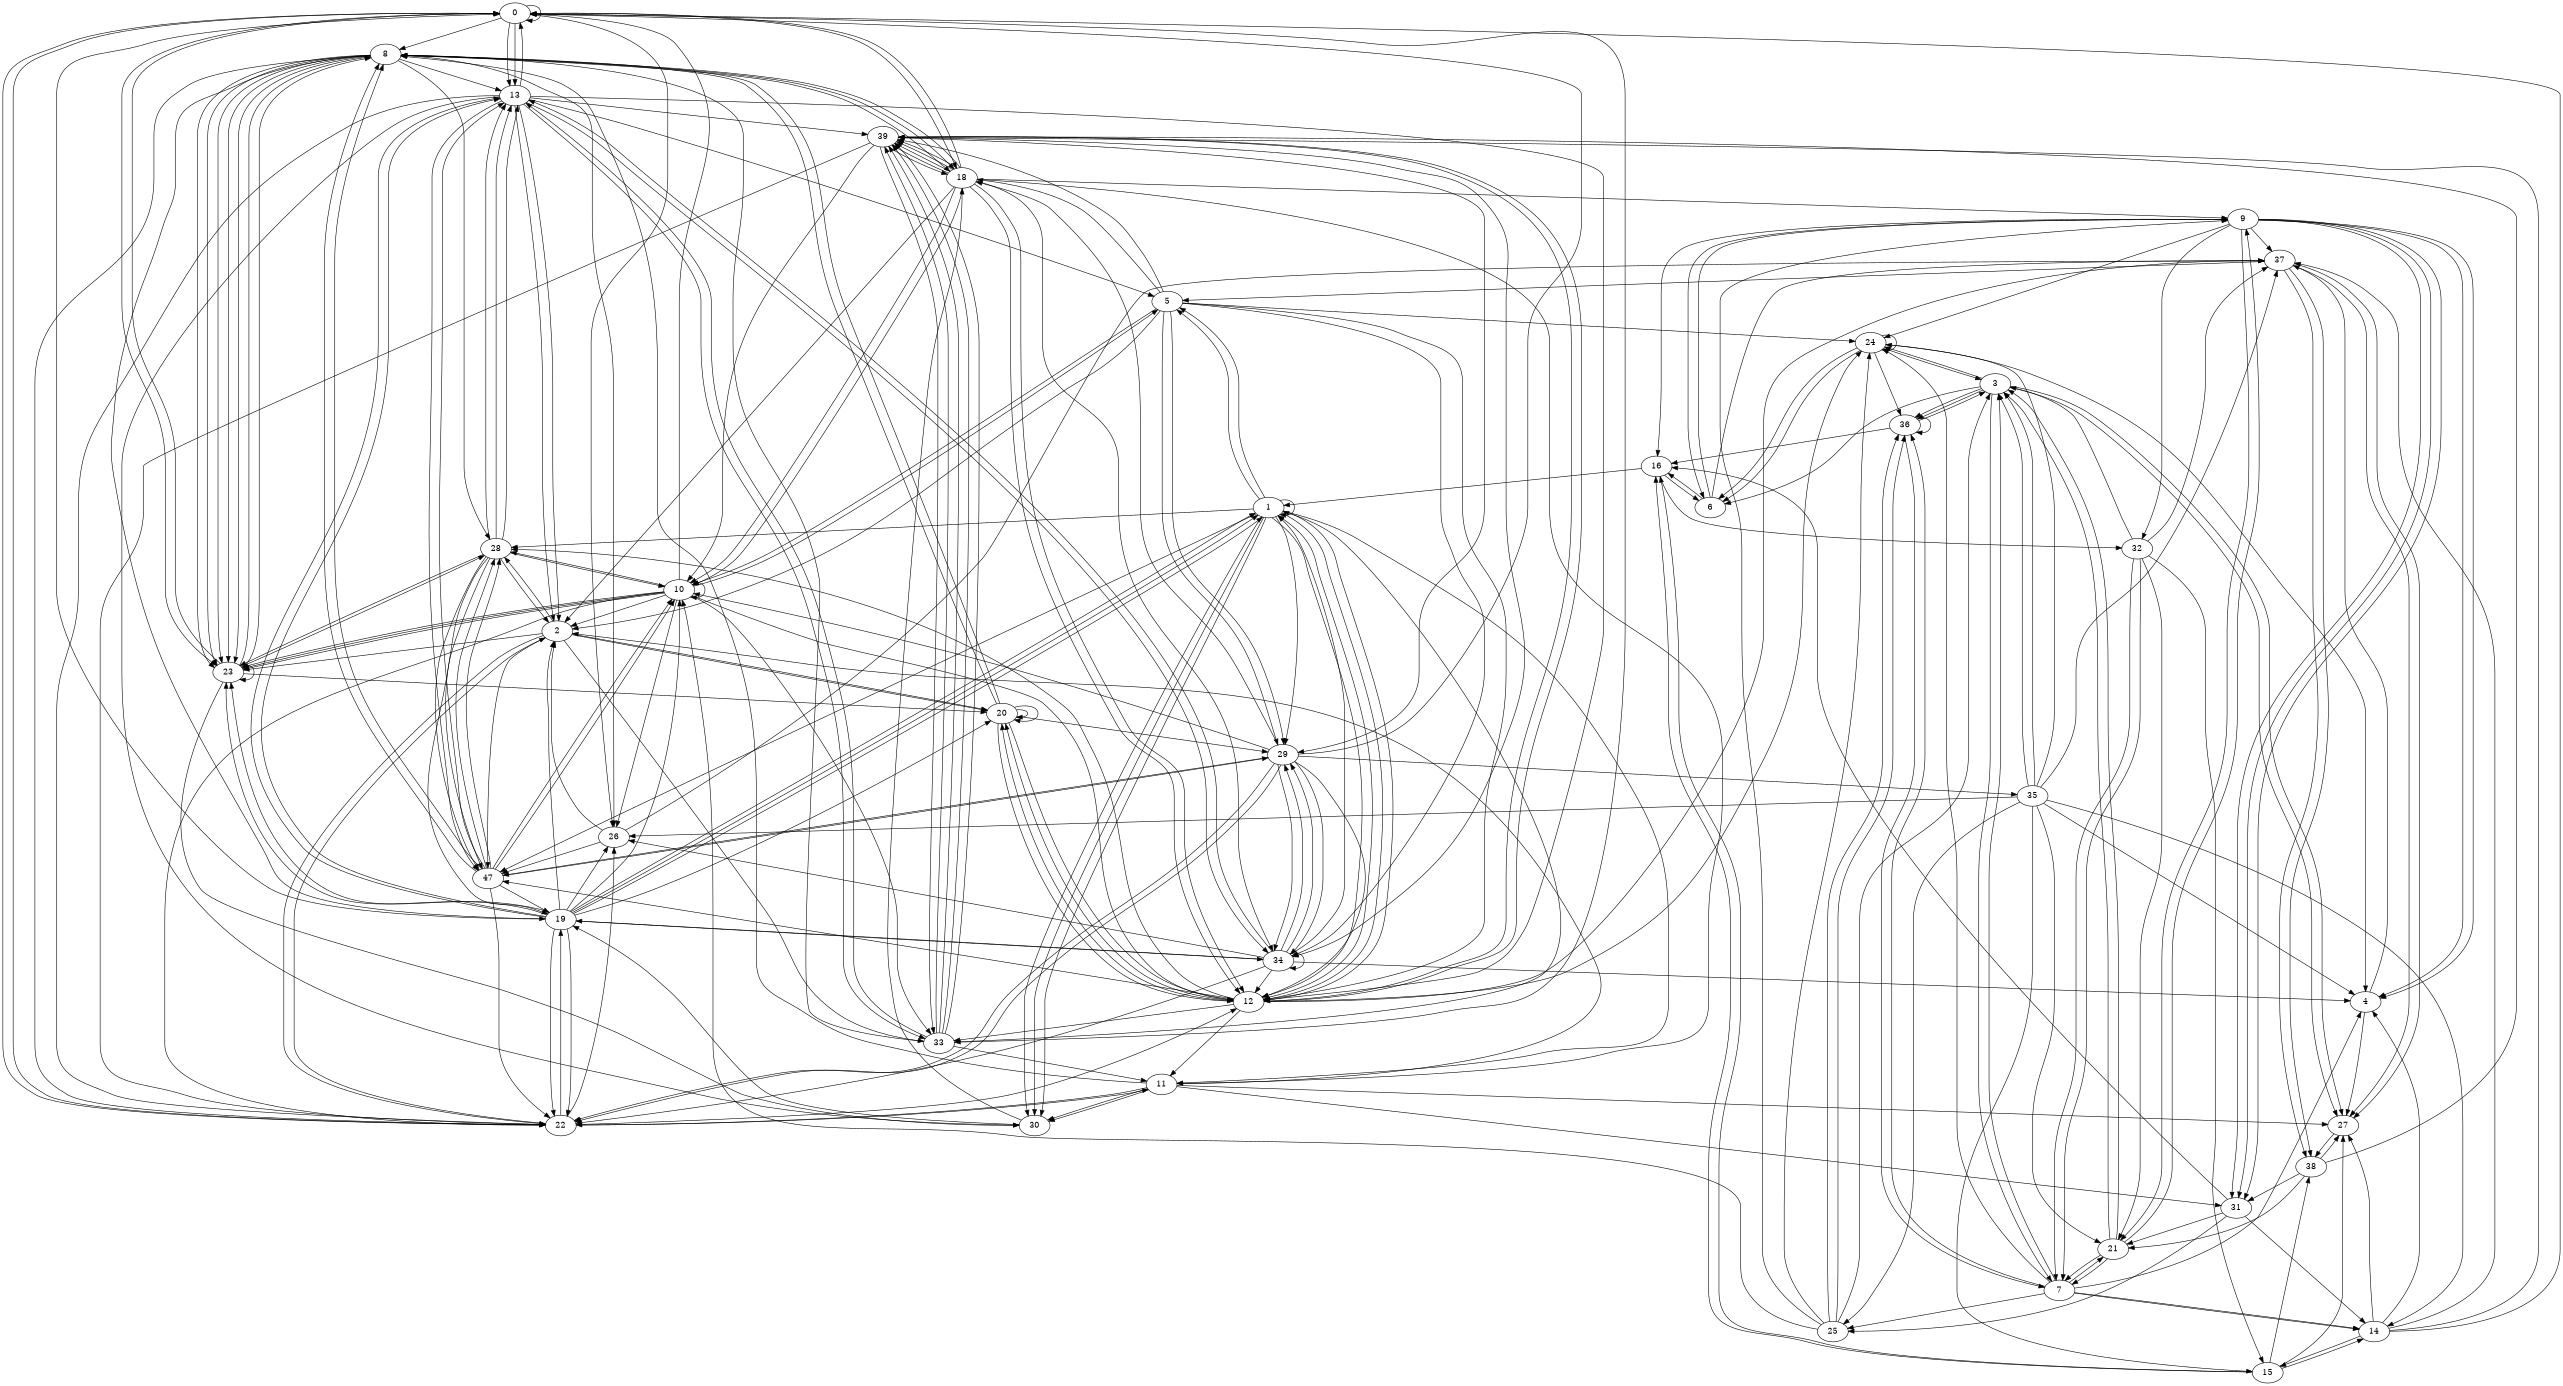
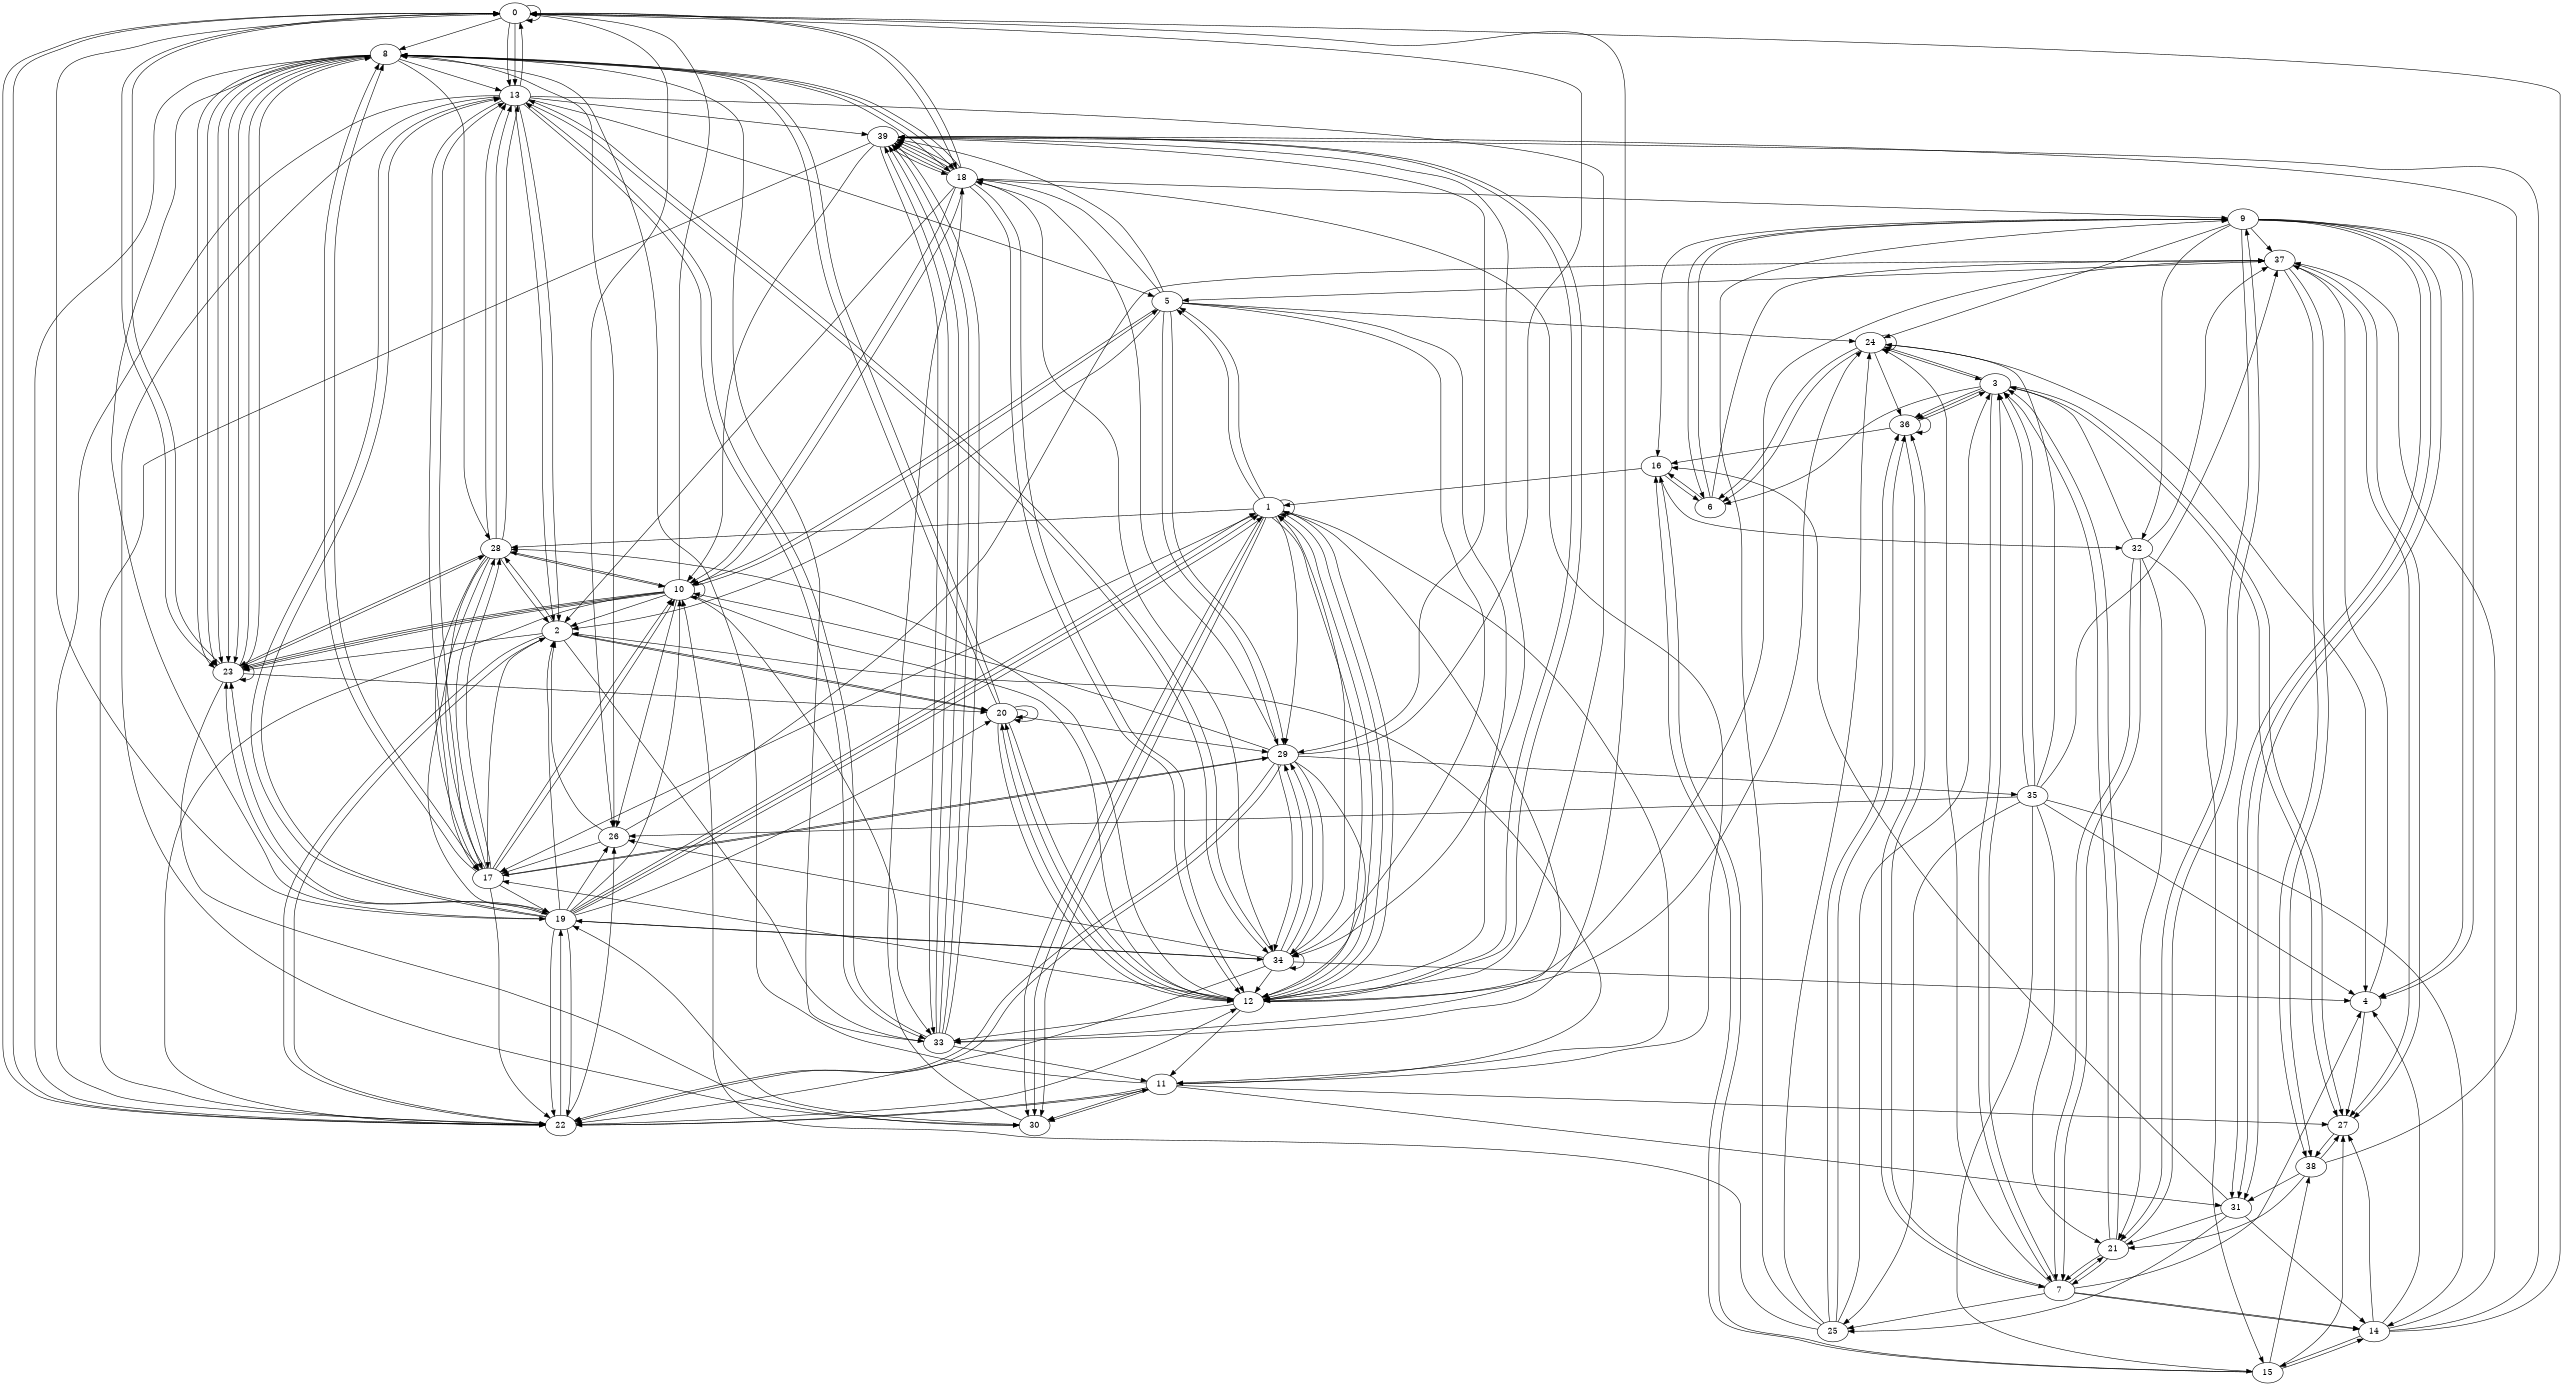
  digraph {
    0
    8
    13
    18
    23
    26
    33
    28
    22
    19
    5
    12
-   17 [label=47]
+   17
    30
    2
    34
    39
    11
    10
    9
    20
    37
    1
    29
    24
    27
    31
    35
    3
    6
    7
    36
    16
    4
    14
    21
    25
    38
    32
    15
    0 -> 0
    0 -> 8
    0 -> 13
    0 -> 13
    0 -> 18
    0 -> 23
    0 -> 26
    0 -> 33
    8 -> 13
    8 -> 18
    8 -> 18
    8 -> 23
    8 -> 23
    8 -> 23
    8 -> 23
    8 -> 23
    8 -> 26
    8 -> 28
    8 -> 22
    8 -> 19
    13 -> 0
    13 -> 33
    13 -> 22
    13 -> 5
    13 -> 12
    13 -> 17
    13 -> 30
    13 -> 2
    13 -> 2
    13 -> 34
    13 -> 39
    18 -> 0
    18 -> 8
    18 -> 12
    18 -> 12
    18 -> 2
    18 -> 34
    18 -> 39
    18 -> 39
    18 -> 39
    18 -> 39
    18 -> 11
    18 -> 10
    18 -> 10
    18 -> 9
    23 -> 0
    23 -> 8
    23 -> 8
    23 -> 23
    23 -> 28
    23 -> 30
    23 -> 20
    26 -> 17
    26 -> 2
    26 -> 37
    33 -> 8
    33 -> 13
    33 -> 39
    33 -> 39
    33 -> 39
    33 -> 39
    33 -> 11
    33 -> 1
    28 -> 13
    28 -> 13
    28 -> 13
    28 -> 23
    28 -> 19
    28 -> 17
    28 -> 17
    28 -> 2
    28 -> 10
    22 -> 0
    22 -> 0
    22 -> 26
    22 -> 19
    22 -> 12
    22 -> 2
    22 -> 11
    19 -> 0
    19 -> 13
    19 -> 13
    19 -> 23
    19 -> 23
    19 -> 26
    19 -> 22
    19 -> 22
    19 -> 2
    19 -> 34
    19 -> 10
    19 -> 20
    19 -> 1
    19 -> 1
    19 -> 1
    5 -> 18
    5 -> 12
    5 -> 2
    5 -> 34
    5 -> 39
    5 -> 10
    5 -> 29
    5 -> 29
    5 -> 24
    12 -> 33
    12 -> 28
    12 -> 17
    12 -> 39
    12 -> 11
    12 -> 20
    12 -> 20
    12 -> 37
    12 -> 1
    12 -> 24
    17 -> 8
    17 -> 8
    17 -> 13
    17 -> 28
    17 -> 28
    17 -> 22
    17 -> 19
    17 -> 10
    17 -> 10
    17 -> 29
    30 -> 18
    30 -> 19
    2 -> 23
    2 -> 33
    2 -> 28
    2 -> 22
    2 -> 17
    2 -> 20
    2 -> 20
    34 -> 13
    34 -> 26
    34 -> 22
    34 -> 19
    34 -> 12
    34 -> 34
    34 -> 1
    34 -> 29
    34 -> 29
    34 -> 4
    39 -> 18
    39 -> 33
    39 -> 22
    39 -> 12
    39 -> 34
    39 -> 10
    39 -> 29
    11 -> 8
    11 -> 22
    11 -> 30
    11 -> 30
    11 -> 2
    11 -> 27
    11 -> 31
    10 -> 0
    10 -> 23
    10 -> 23
    10 -> 23
    10 -> 26
    10 -> 33
    10 -> 28
    10 -> 22
    10 -> 5
    10 -> 12
    10 -> 2
    10 -> 10
    9 -> 37
    9 -> 24
    9 -> 31
    9 -> 31
    9 -> 31
    9 -> 6
    9 -> 16
    9 -> 4
    9 -> 4
    9 -> 21
    9 -> 32
    20 -> 8
    20 -> 8
    20 -> 12
    20 -> 12
    20 -> 20
    20 -> 20
    20 -> 29
    37 -> 5
    37 -> 27
    37 -> 27
    37 -> 38
    37 -> 38
    1 -> 28
    1 -> 5
    1 -> 5
    1 -> 12
    1 -> 12
    1 -> 12
    1 -> 17
    1 -> 30
    1 -> 30
    1 -> 30
    1 -> 11
    1 -> 1
    1 -> 29
    29 -> 0
    29 -> 18
    29 -> 22
    29 -> 22
    29 -> 12
    29 -> 17
    29 -> 34
    29 -> 34
    29 -> 10
    29 -> 35
    24 -> 24
    24 -> 3
    24 -> 6
    24 -> 6
    24 -> 36
    24 -> 4
    27 -> 38
    31 -> 16
    31 -> 14
    31 -> 21
    31 -> 25
    35 -> 26
    35 -> 37
    35 -> 24
    35 -> 3
    35 -> 3
    35 -> 4
    35 -> 14
    35 -> 21
    35 -> 25
    35 -> 15
    3 -> 24
    3 -> 27
    3 -> 27
    3 -> 6
    3 -> 7
    3 -> 36
    3 -> 36
    6 -> 9
    6 -> 37
    6 -> 16
    7 -> 24
    7 -> 3
    7 -> 36
    7 -> 4
    7 -> 14
    7 -> 14
    7 -> 21
    7 -> 25
    36 -> 3
    36 -> 7
    36 -> 36
    36 -> 16
    16 -> 1
    16 -> 6
    16 -> 32
    4 -> 37
    4 -> 27
    14 -> 0
    14 -> 39
    14 -> 37
    14 -> 27
    14 -> 4
    14 -> 15
    21 -> 9
    21 -> 3
    21 -> 3
    21 -> 7
    21 -> 7
    25 -> 10
    25 -> 9
    25 -> 24
    25 -> 3
    25 -> 36
    25 -> 36
    38 -> 39
    38 -> 27
    38 -> 31
    38 -> 21
    32 -> 37
    32 -> 3
    32 -> 7
    32 -> 7
    32 -> 21
    32 -> 15
    15 -> 27
    15 -> 16
    15 -> 16
    15 -> 14
    15 -> 38
  }
